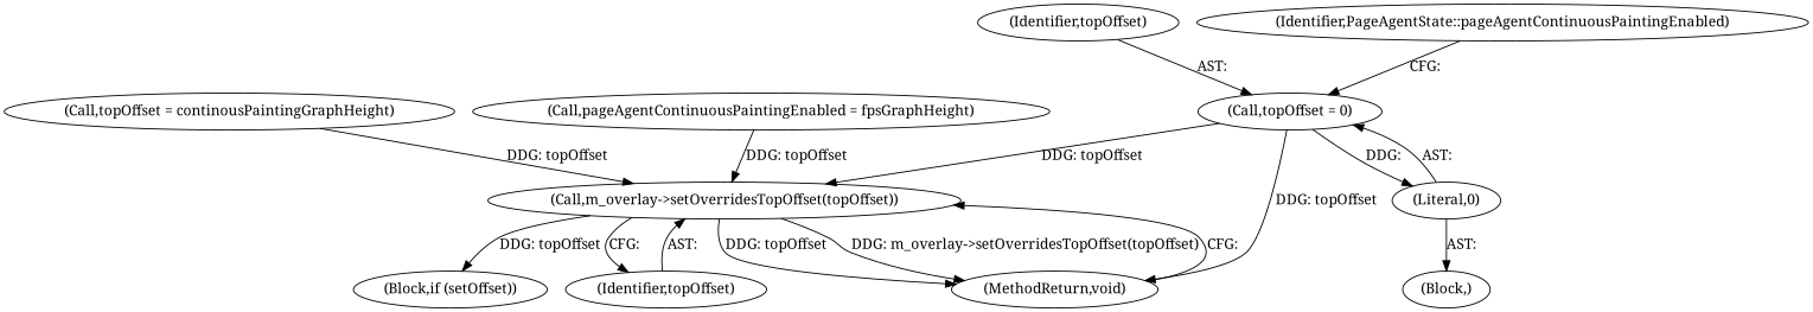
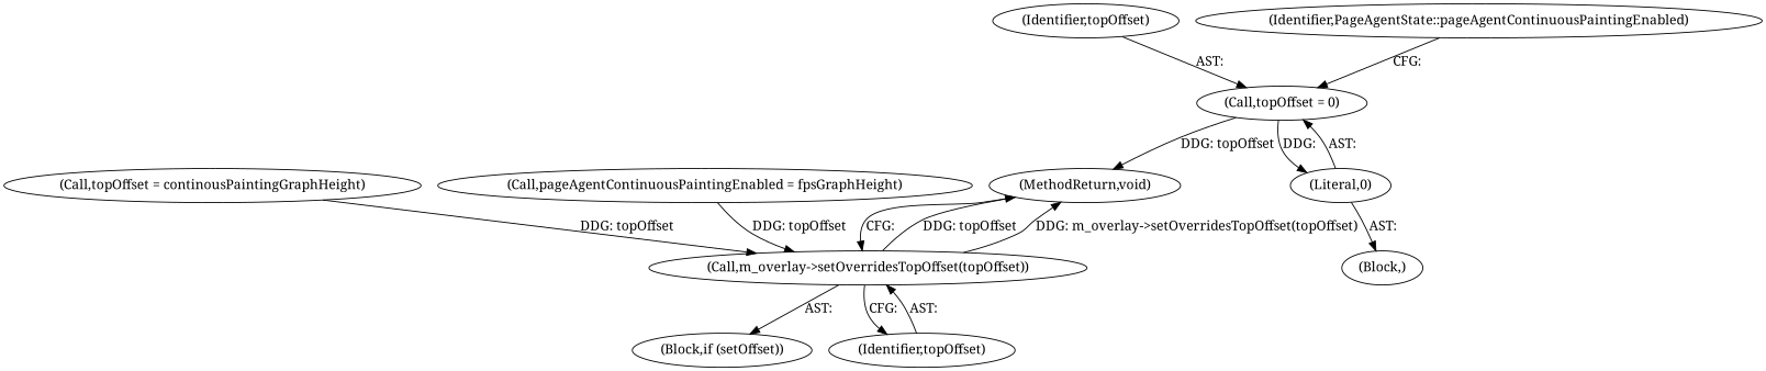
  digraph {
    fontname="Noto Serif"
    node [fontname="Noto Serif"]
    edge [fontname="Noto Serif"]
    n1 [label="(Call,topOffset = 0)"]
    n2 [label="(Call,m_overlay->setOverridesTopOffset(topOffset))"]
    n3 [label="(MethodReturn,void)"]
    n4 [label="(Literal,0)"]
    n5 [label="(Block,if (setOffset))"]
    n6 [label="(Identifier,topOffset)"]
    n7 [label="(Block,)"]
    n8 [label="(Call,topOffset = continousPaintingGraphHeight)"]
    n9 [label="(Call,pageAgentContinuousPaintingEnabled = fpsGraphHeight)"]
    n10 [label="(Identifier,topOffset)"]
    n11 [label="(Identifier,PageAgentState::pageAgentContinuousPaintingEnabled)"]
-   n1 -> n2 [label="DDG: topOffset"]
    n1 -> n3 [label="DDG: topOffset"]
    n1 -> n4 [label="DDG: "]
    n2 -> n3 [label="DDG: topOffset"]
    n2 -> n3 [label="DDG: m_overlay->setOverridesTopOffset(topOffset)"]
-   n2 -> n5 [label="DDG: topOffset"]
+   n2 -> n5 [label="AST: "]
    n2 -> n6 [label="CFG: "]
    n3 -> n2 [label="CFG: "]
    n4 -> n1 [label="AST: "]
    n4 -> n7 [label="AST: "]
    n6 -> n2 [label="AST: "]
    n8 -> n2 [label="DDG: topOffset"]
    n9 -> n2 [label="DDG: topOffset"]
    n10 -> n1 [label="AST: "]
    n11 -> n1 [label="CFG: "]
  }
